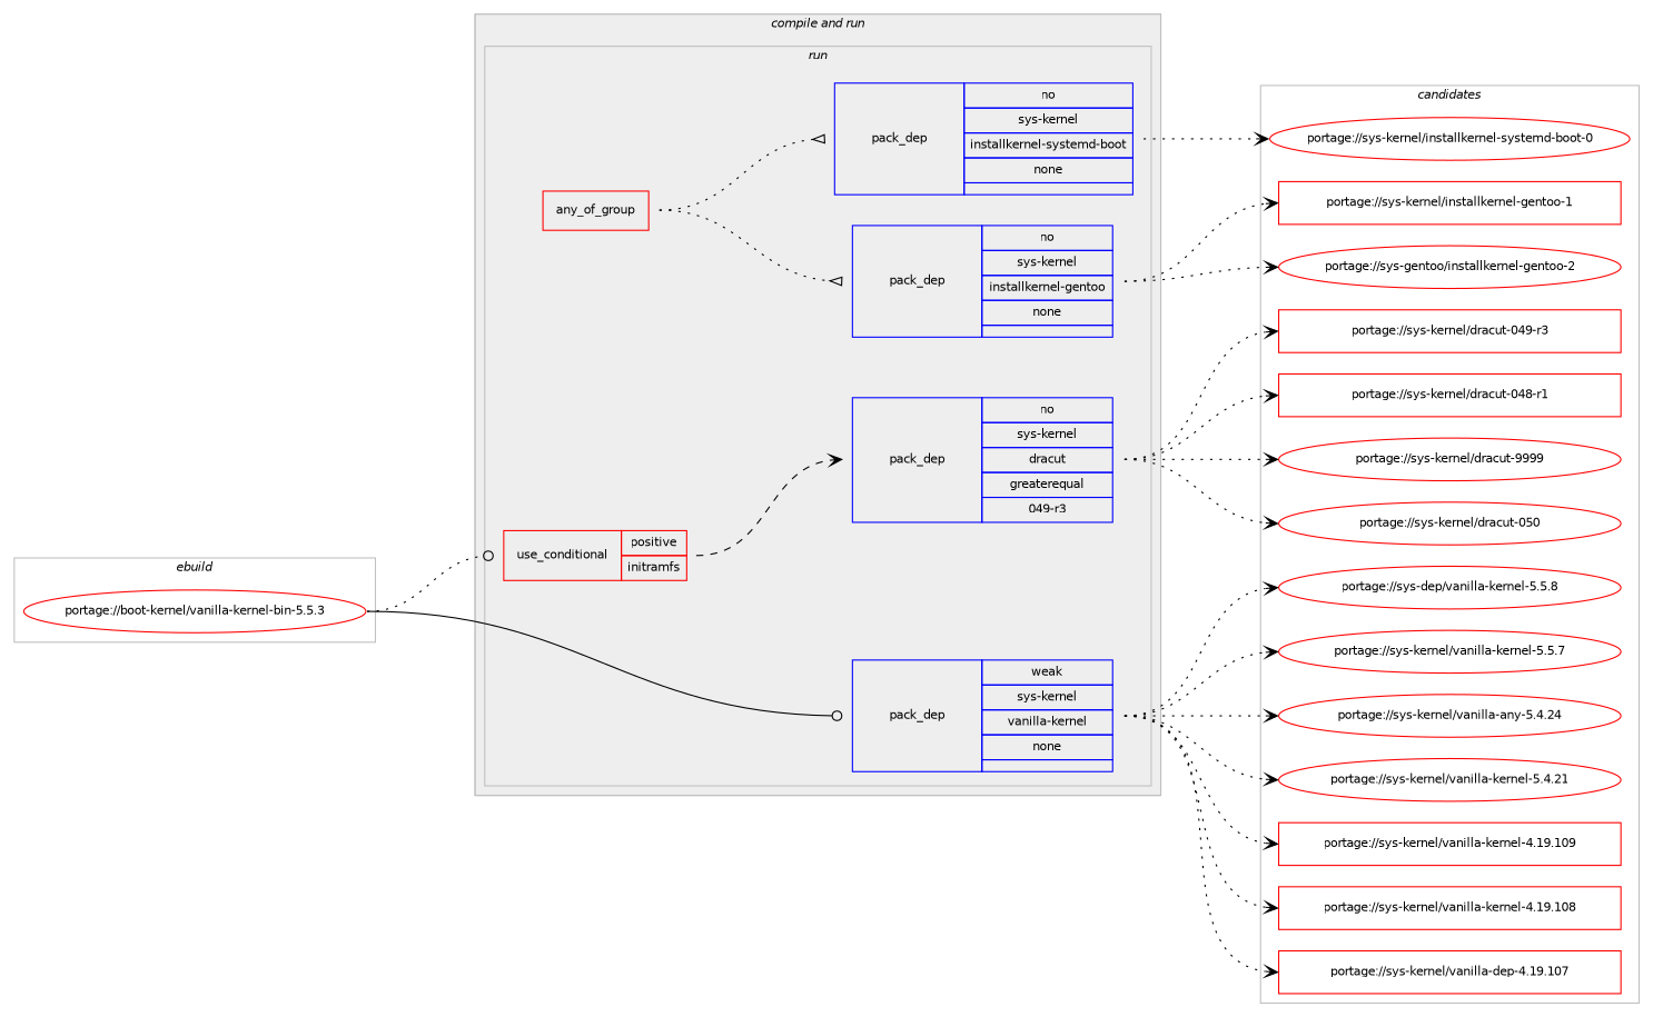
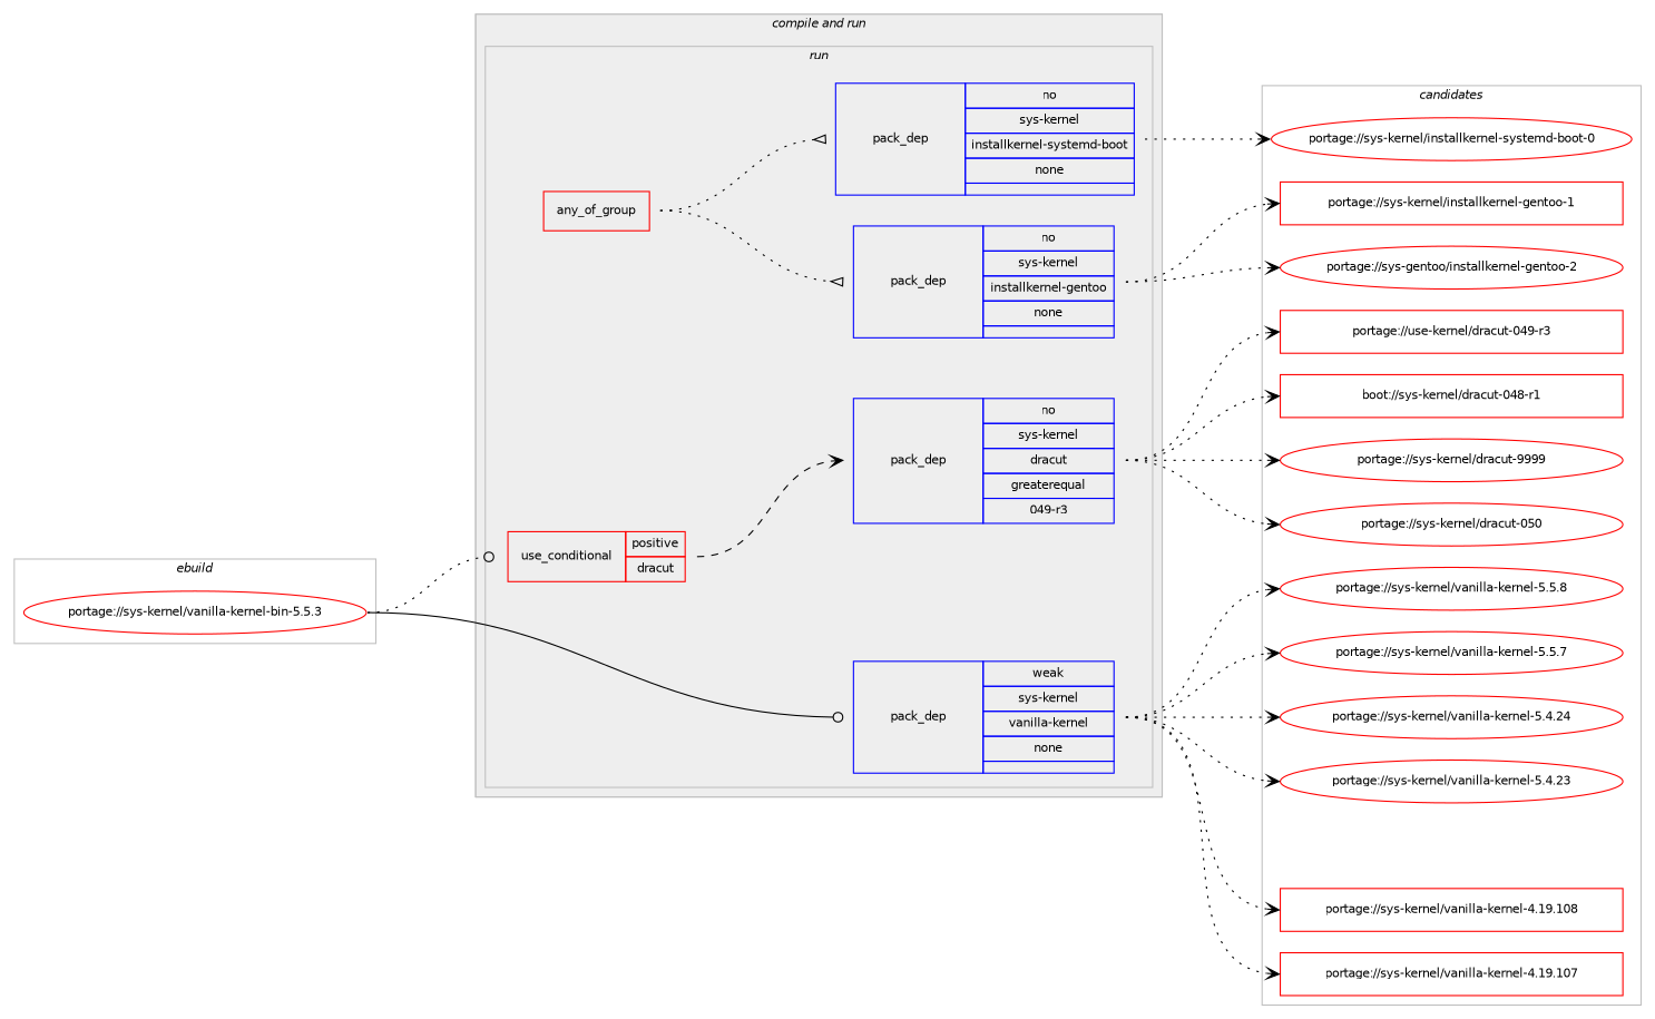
  digraph {
    compound=true
    concentrate=true
    fontname=Helvetica
    fontsize=10
    newrank=true
    rankdir=LR
    ranksep=1.5
    node [color=red fontname=Helvetica fontsize=10 shape=ellipse]
    edge [arrowhead=vee headport=w style=dotted tailport=e weight=100]
-   n1 [label="portage://boot-kernel/vanilla-kernel-bin-5.5.3" width=4]
+   n1 [label="portage://sys-kernel/vanilla-kernel-bin-5.5.3" width=4]
    n2 [color=blue label=<<TABLE BORDER="0" CELLBORDER="1" CELLSPACING="0" CELLPADDING="4" WIDTH="220"><TR><TD ROWSPAN="6" CELLPADDING="30">pack_dep</TD></TR><TR><TD WIDTH="110">no</TD></TR><TR><TD>sys-kernel</TD></TR><TR><TD>installkernel-gentoo</TD></TR><TR><TD>none</TD></TR><TR><TD></TD></TR></TABLE>> shape=none]
    n3 [color=blue label=<<TABLE BORDER="0" CELLBORDER="1" CELLSPACING="0" CELLPADDING="4" WIDTH="220"><TR><TD ROWSPAN="6" CELLPADDING="30">pack_dep</TD></TR><TR><TD WIDTH="110">no</TD></TR><TR><TD>sys-kernel</TD></TR><TR><TD>installkernel-systemd-boot</TD></TR><TR><TD>none</TD></TR><TR><TD></TD></TR></TABLE>> shape=none]
    n4 [label=<<TABLE BORDER="0" CELLBORDER="1" CELLSPACING="0" CELLPADDING="4"><TR><TD CELLPADDING="10">any_of_group</TD></TR></TABLE>> shape=none]
    n5 [color=blue label=<<TABLE BORDER="0" CELLBORDER="1" CELLSPACING="0" CELLPADDING="4" WIDTH="220"><TR><TD ROWSPAN="6" CELLPADDING="30">pack_dep</TD></TR><TR><TD WIDTH="110">no</TD></TR><TR><TD>sys-kernel</TD></TR><TR><TD>dracut</TD></TR><TR><TD>greaterequal</TD></TR><TR><TD>049-r3</TD></TR></TABLE>> shape=none]
-   n6 [label=<<TABLE BORDER="0" CELLBORDER="1" CELLSPACING="0" CELLPADDING="4"><TR><TD ROWSPAN="3" CELLPADDING="10">use_conditional</TD></TR><TR><TD>positive</TD></TR><TR><TD>initramfs</TD></TR></TABLE>> shape=none]
+   n6 [label=<<TABLE BORDER="0" CELLBORDER="1" CELLSPACING="0" CELLPADDING="4"><TR><TD ROWSPAN="3" CELLPADDING="10">use_conditional</TD></TR><TR><TD>positive</TD></TR><TR><TD>dracut</TD></TR></TABLE>> shape=none]
    n7 [color=blue label=<<TABLE BORDER="0" CELLBORDER="1" CELLSPACING="0" CELLPADDING="4" WIDTH="220"><TR><TD ROWSPAN="6" CELLPADDING="30">pack_dep</TD></TR><TR><TD WIDTH="110">weak</TD></TR><TR><TD>sys-kernel</TD></TR><TR><TD>vanilla-kernel</TD></TR><TR><TD>none</TD></TR><TR><TD></TD></TR></TABLE>> shape=none]
    n8 [label="portage://sys-gentoo/installkernel-gentoo-2" width=4]
    n9 [label="portage://sys-kernel/installkernel-gentoo-1" shape=box width=4]
    n10 [label="portage://sys-kernel/installkernel-systemd-boot-0" width=4]
    n11 [label="portage://sys-kernel/dracut-9999" width=4]
    n12 [label="portage://sys-kernel/dracut-050" width=4]
-   n13 [label="portage://sys-kernel/dracut-049-r3" shape=box width=4]
-   n14 [label="portage://sys-kernel/dracut-048-r1" shape=box width=4]
-   n15 [label="portage://sys-dep/vanilla-kernel-5.5.8" width=4]
+   n13 [label="portage://use-kernel/dracut-049-r3" shape=box width=4]
+   n14 [label="boot://sys-kernel/dracut-048-r1" shape=box width=4]
+   n15 [label="portage://sys-kernel/vanilla-kernel-5.5.8" width=4]
    n16 [label="portage://sys-kernel/vanilla-kernel-5.5.7" width=4]
-   n17 [label="portage://sys-kernel/vanilla-any-5.4.24" width=4]
-   n18 [label="portage://sys-kernel/vanilla-kernel-5.4.21" width=4]
-   n19 [label="portage://sys-kernel/vanilla-kernel-4.19.109" shape=box width=4]
+   n17 [label="portage://sys-kernel/vanilla-kernel-5.4.24" width=4]
+   n18 [label="portage://sys-kernel/vanilla-kernel-5.4.23" width=4]
    n20 [label="portage://sys-kernel/vanilla-kernel-4.19.108" shape=box width=4]
-   n21 [label="portage://sys-kernel/vanilla-dep-4.19.107" shape=box width=4]
+   n21 [label="portage://sys-kernel/vanilla-kernel-4.19.107" shape=box width=4]
    subgraph cluster_1 {
      color=gray
      label=<<i>ebuild</i>>
      rank=same
      n1
    }
    subgraph cluster_2 {
      color=gray
      label=<<i>dependencies</i>>
      subgraph cluster_3 {
        color=gray
        fillcolor="#eeeeee"
        label=<<i>compile</i>>
        style=filled
      }
      subgraph cluster_4 {
        color=gray
        fillcolor="#eeeeee"
        label=<<i>compile and run</i>>
        style=filled
      }
      subgraph cluster_5 {
        color=gray
        fillcolor="#eeeeee"
        label=<<i>run</i>>
        style=filled
        subgraph sub_6 {
          color=gray
          fillcolor="#eeeeee"
          label=<<i>run</i>>
          style=filled
          n4
          subgraph sub_7 {
            color=gray
            fillcolor="#eeeeee"
            label=<<i>run</i>>
            style=filled
            n2
          }
          subgraph sub_8 {
            color=gray
            fillcolor="#eeeeee"
            label=<<i>run</i>>
            style=filled
            n3
          }
        }
        subgraph sub_9 {
          color=gray
          fillcolor="#eeeeee"
          label=<<i>run</i>>
          style=filled
          n6
          subgraph sub_10 {
            color=gray
            fillcolor="#eeeeee"
            label=<<i>run</i>>
            style=filled
            n5
          }
        }
        subgraph sub_11 {
          color=gray
          fillcolor="#eeeeee"
          label=<<i>run</i>>
          style=filled
          n7
        }
      }
    }
    subgraph cluster_12 {
      color=gray
      label=<<i>candidates</i>>
      rank=same
      subgraph sub_13 {
        color=black
        label=<<i>candidates</i>>
        nodesep=1
        rank=same
        n8
        n9
      }
      subgraph sub_14 {
        color=black
        label=<<i>candidates</i>>
        nodesep=1
        rank=same
        n10
      }
      subgraph sub_15 {
        color=black
        label=<<i>candidates</i>>
        nodesep=1
        rank=same
        n11
        n12
        n13
        n14
      }
      subgraph sub_16 {
        color=black
        label=<<i>candidates</i>>
        nodesep=1
        rank=same
        n15
        n16
        n17
        n18
-       n19
        n20
        n21
      }
    }
    n1 -> n6 [arrowhead=odot weight=20]
    n1 -> n7 [arrowhead=odot style=solid weight=20]
    n2 -> n8
    n2 -> n9
    n3 -> n10
    n4 -> n2 [arrowhead=oinv weight=20]
    n4 -> n3 [arrowhead=oinv weight=20]
    n5 -> n11
    n5 -> n12
    n5 -> n13
    n5 -> n14
    n6 -> n5 [style=dashed weight=20]
    n7 -> n15
    n7 -> n16
    n7 -> n17
    n7 -> n18
-   n7 -> n19
    n7 -> n20
    n7 -> n21
  }
